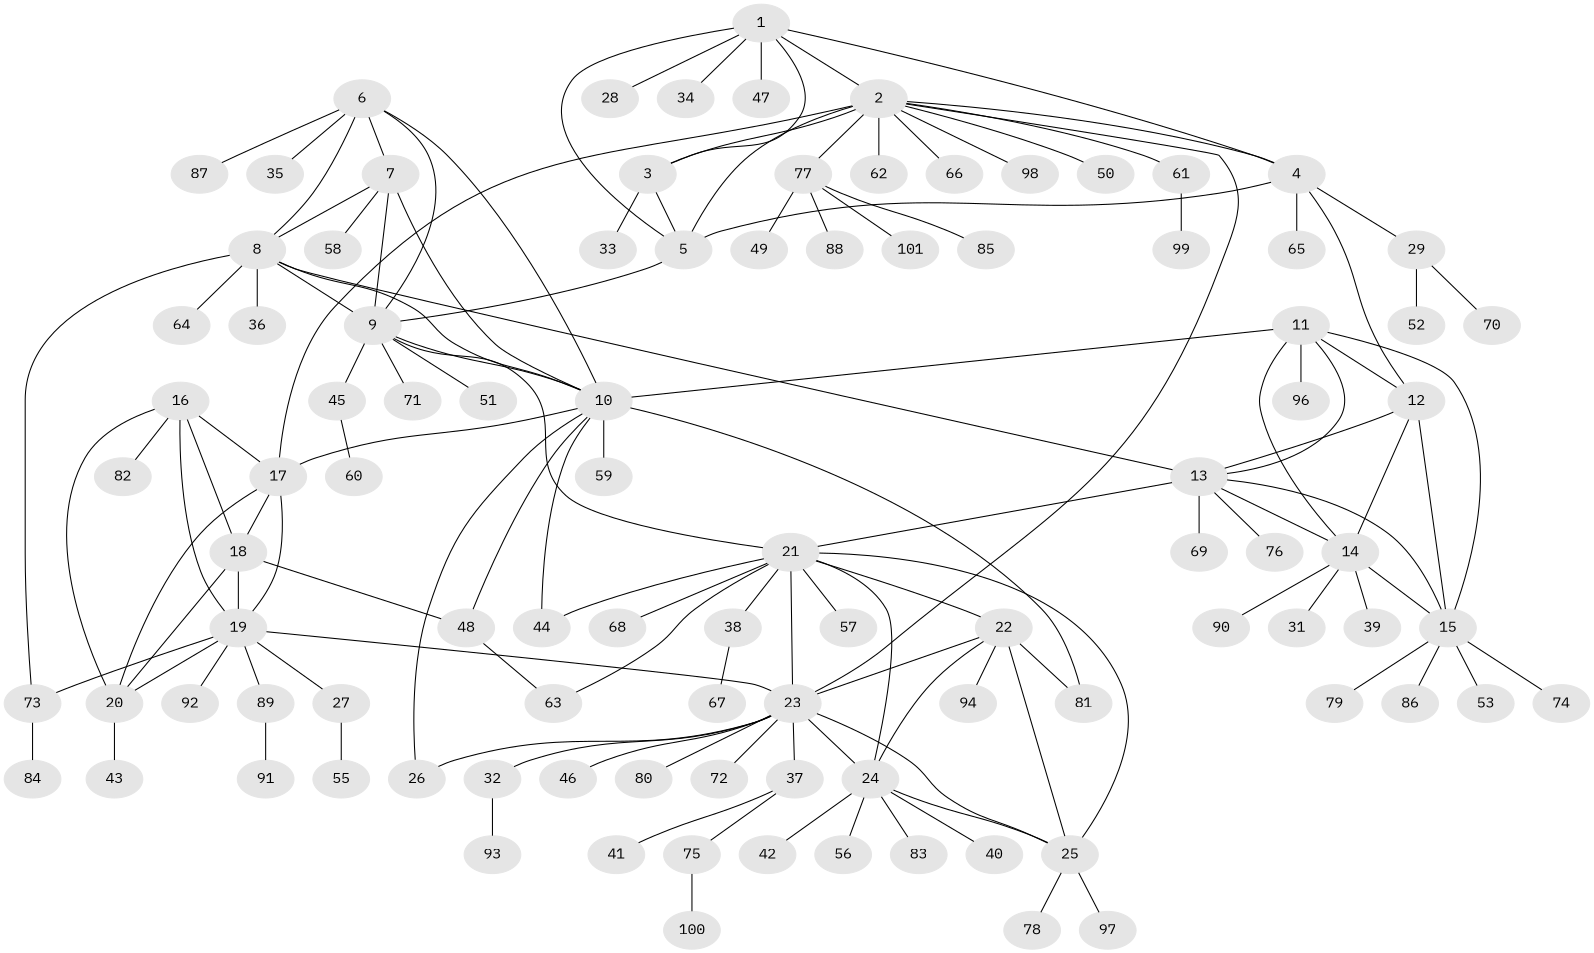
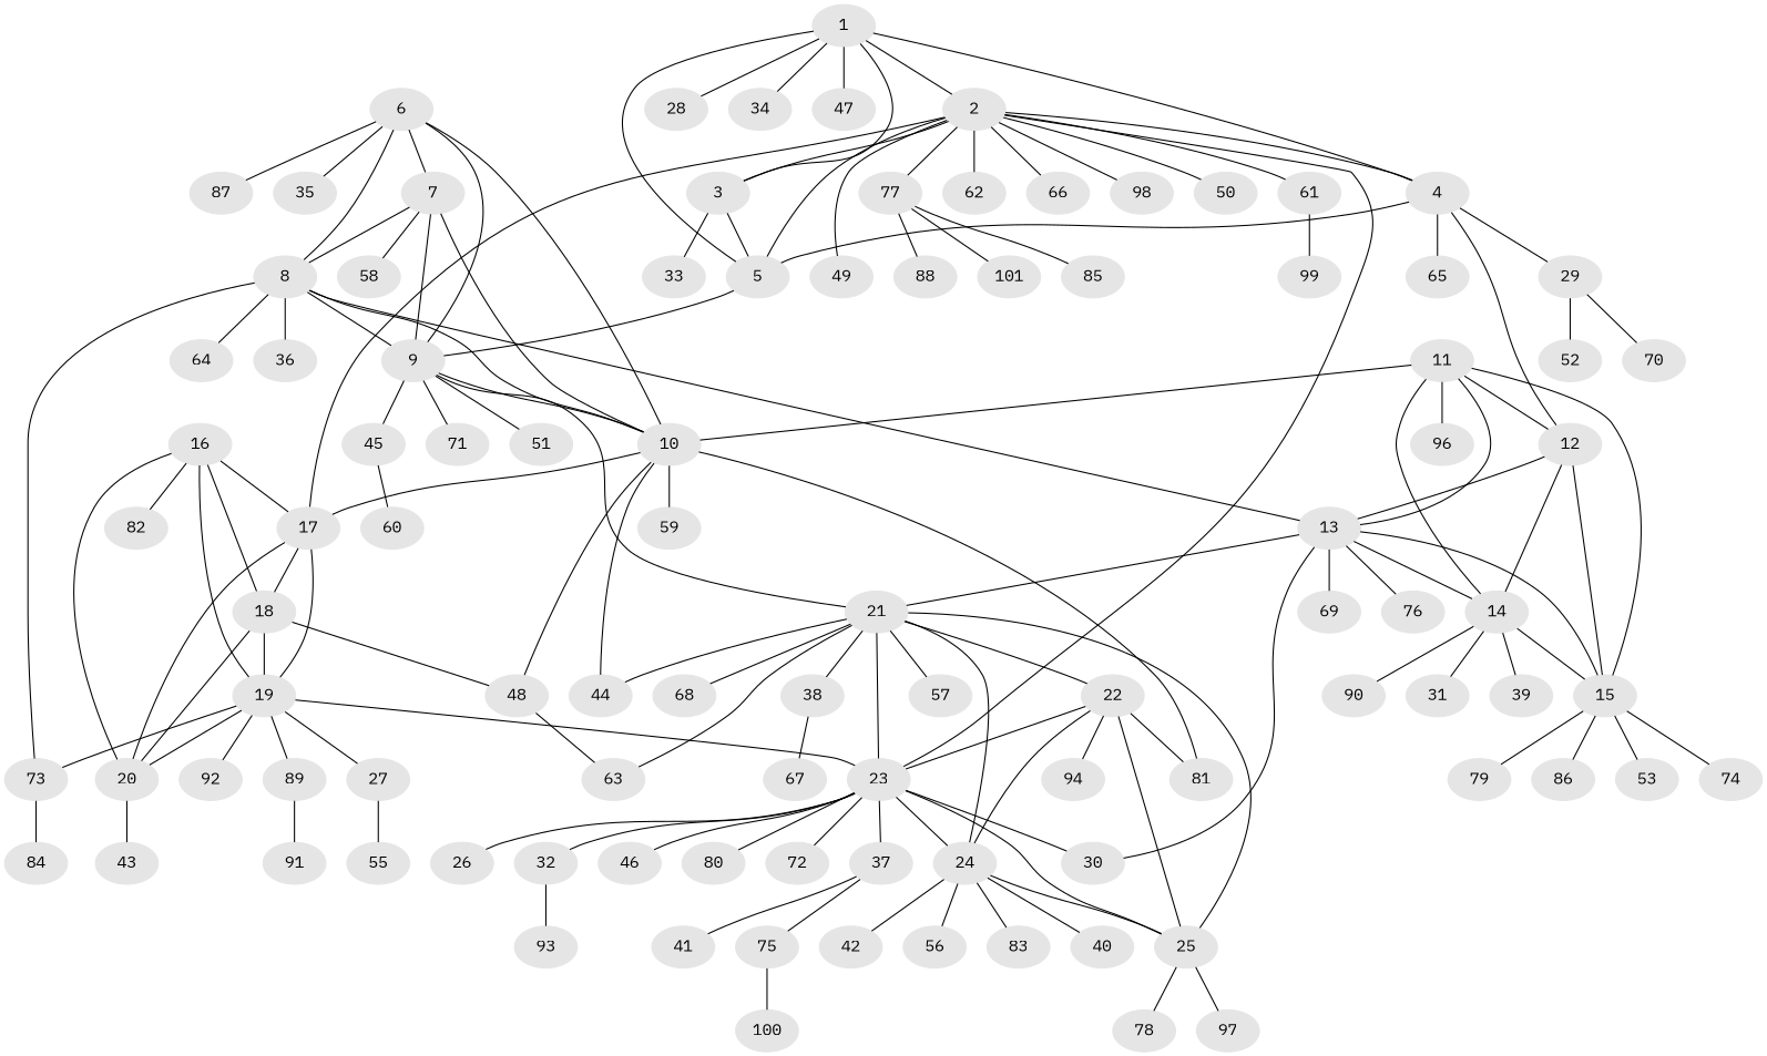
  graph {
    fontname="IBM Plex Mono"
    node [color=gray90 fontname="IBM Plex Mono" style=filled]
    edge [fontname="IBM Plex Mono"]
    1
    2
    3
    4
    5
    28
    34
    47
    17
    23
    49
    50
    61
    62
    66
    77
    98
    33
    12
    29
    65
    9
    18
    19
    20
    26
+   30
    72
    24
    25
    32
    37
    46
    80
    99
    85
    88
    101
    13
    14
    15
    52
    70
    10
    21
    45
    51
    71
    6
    7
    8
    35
    87
    58
    36
    64
    73
    44
    48
    59
    81
    69
    76
    84
    22
    38
    57
    63
    68
    60
    11
    96
    31
    39
    90
    53
    74
    79
    86
    16
    82
    27
    89
    92
    43
    55
    91
    94
    40
    42
    56
    83
    78
    97
    67
    93
    41
    75
    100
    1 -- 2
    1 -- 3
    1 -- 4
    1 -- 5
    1 -- 28
    1 -- 34
    1 -- 47
    2 -- 3
    2 -- 4
    2 -- 5
    2 -- 17
    2 -- 23
-   77 -- 49
+   2 -- 49
    2 -- 50
    2 -- 61
    2 -- 62
    2 -- 66
    2 -- 77
    2 -- 98
    3 -- 5
    3 -- 33
    4 -- 5
    4 -- 12
    4 -- 29
    4 -- 65
    5 -- 9
    17 -- 18
    17 -- 19
    17 -- 20
    23 -- 26
+   23 -- 30
    23 -- 72
    23 -- 24
    23 -- 25
    23 -- 32
    23 -- 37
    23 -- 46
    23 -- 80
    61 -- 99
    77 -- 85
    77 -- 88
    77 -- 101
    12 -- 13
    12 -- 14
    12 -- 15
    29 -- 52
    29 -- 70
    9 -- 10
    9 -- 21
    9 -- 45
    9 -- 51
    9 -- 71
    18 -- 19
    18 -- 20
    18 -- 48
    19 -- 23
    19 -- 20
    19 -- 73
    19 -- 27
    19 -- 89
    19 -- 92
    20 -- 43
    24 -- 25
    24 -- 40
    24 -- 42
    24 -- 56
    24 -- 83
    25 -- 78
    25 -- 97
    32 -- 93
    37 -- 41
    37 -- 75
+   13 -- 30
    13 -- 14
    13 -- 15
    13 -- 21
    13 -- 69
    13 -- 76
    14 -- 15
    14 -- 31
    14 -- 39
    14 -- 90
    15 -- 53
    15 -- 74
    15 -- 79
    15 -- 86
    10 -- 17
-   10 -- 26
    10 -- 44
    10 -- 48
    10 -- 59
    10 -- 81
    21 -- 23
    21 -- 24
    21 -- 25
    21 -- 44
    21 -- 22
    21 -- 38
    21 -- 57
    21 -- 63
    21 -- 68
    45 -- 60
    6 -- 9
    6 -- 10
    6 -- 7
    6 -- 8
    6 -- 35
    6 -- 87
    7 -- 9
    7 -- 10
    7 -- 8
    7 -- 58
    8 -- 9
    8 -- 13
    8 -- 10
    8 -- 36
    8 -- 64
    8 -- 73
    73 -- 84
    48 -- 63
    22 -- 23
    22 -- 24
    22 -- 25
    22 -- 81
    22 -- 94
    38 -- 67
    11 -- 12
    11 -- 13
    11 -- 14
    11 -- 15
    11 -- 10
    11 -- 96
    16 -- 17
    16 -- 18
    16 -- 19
    16 -- 20
    16 -- 82
    27 -- 55
    89 -- 91
    75 -- 100
  }
